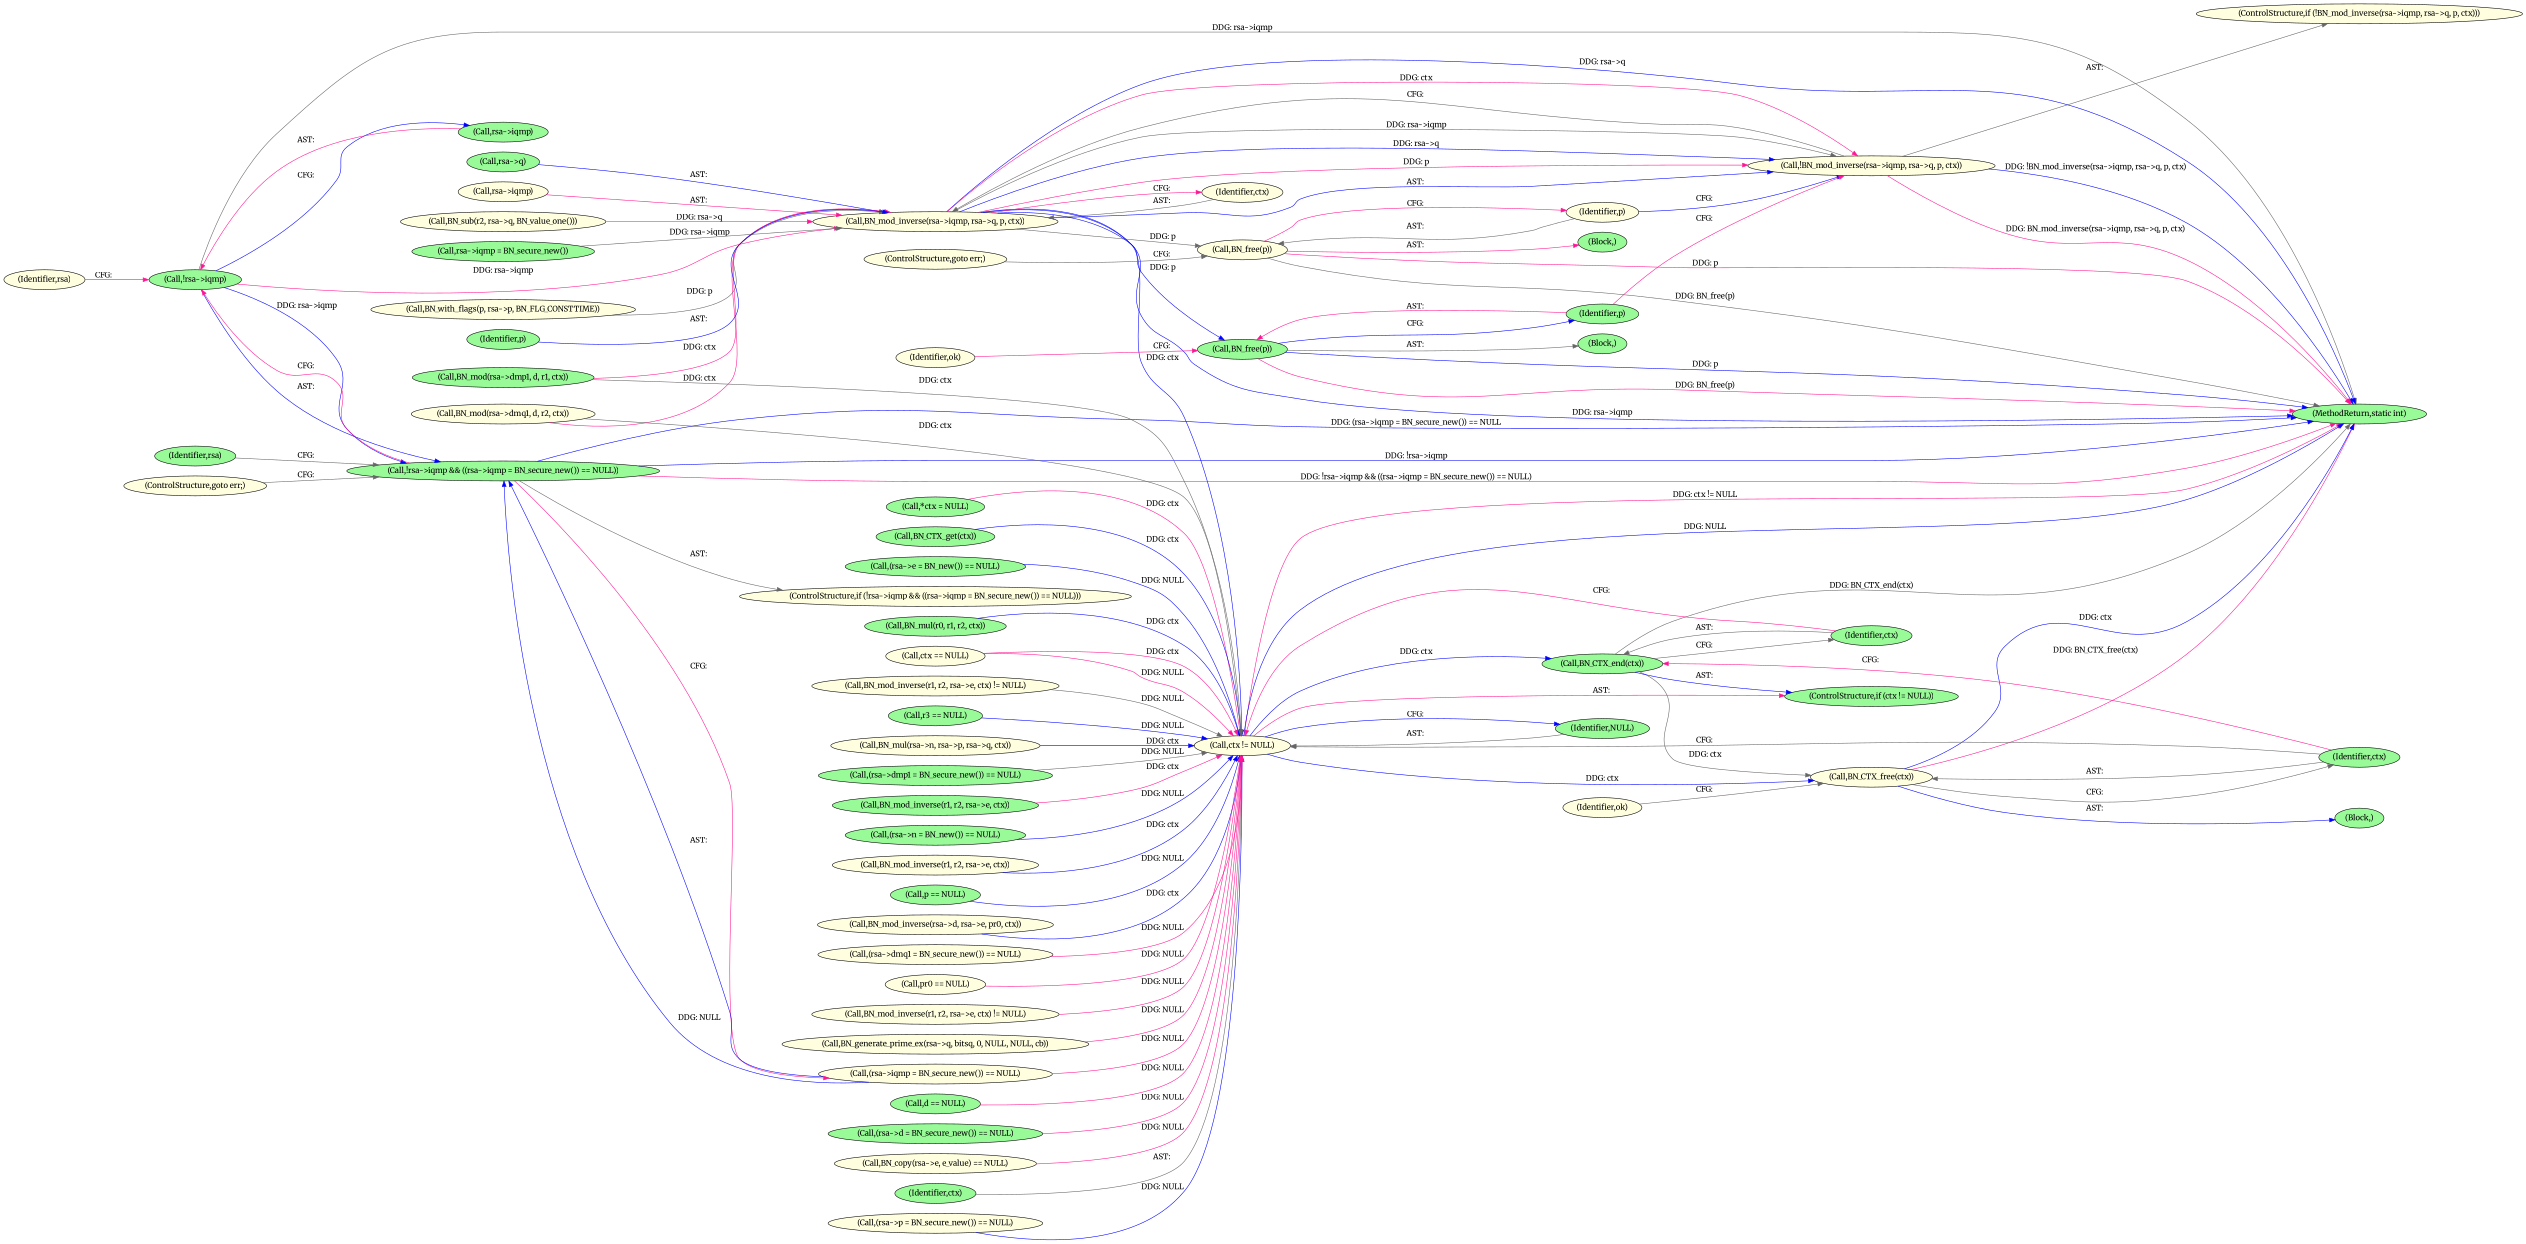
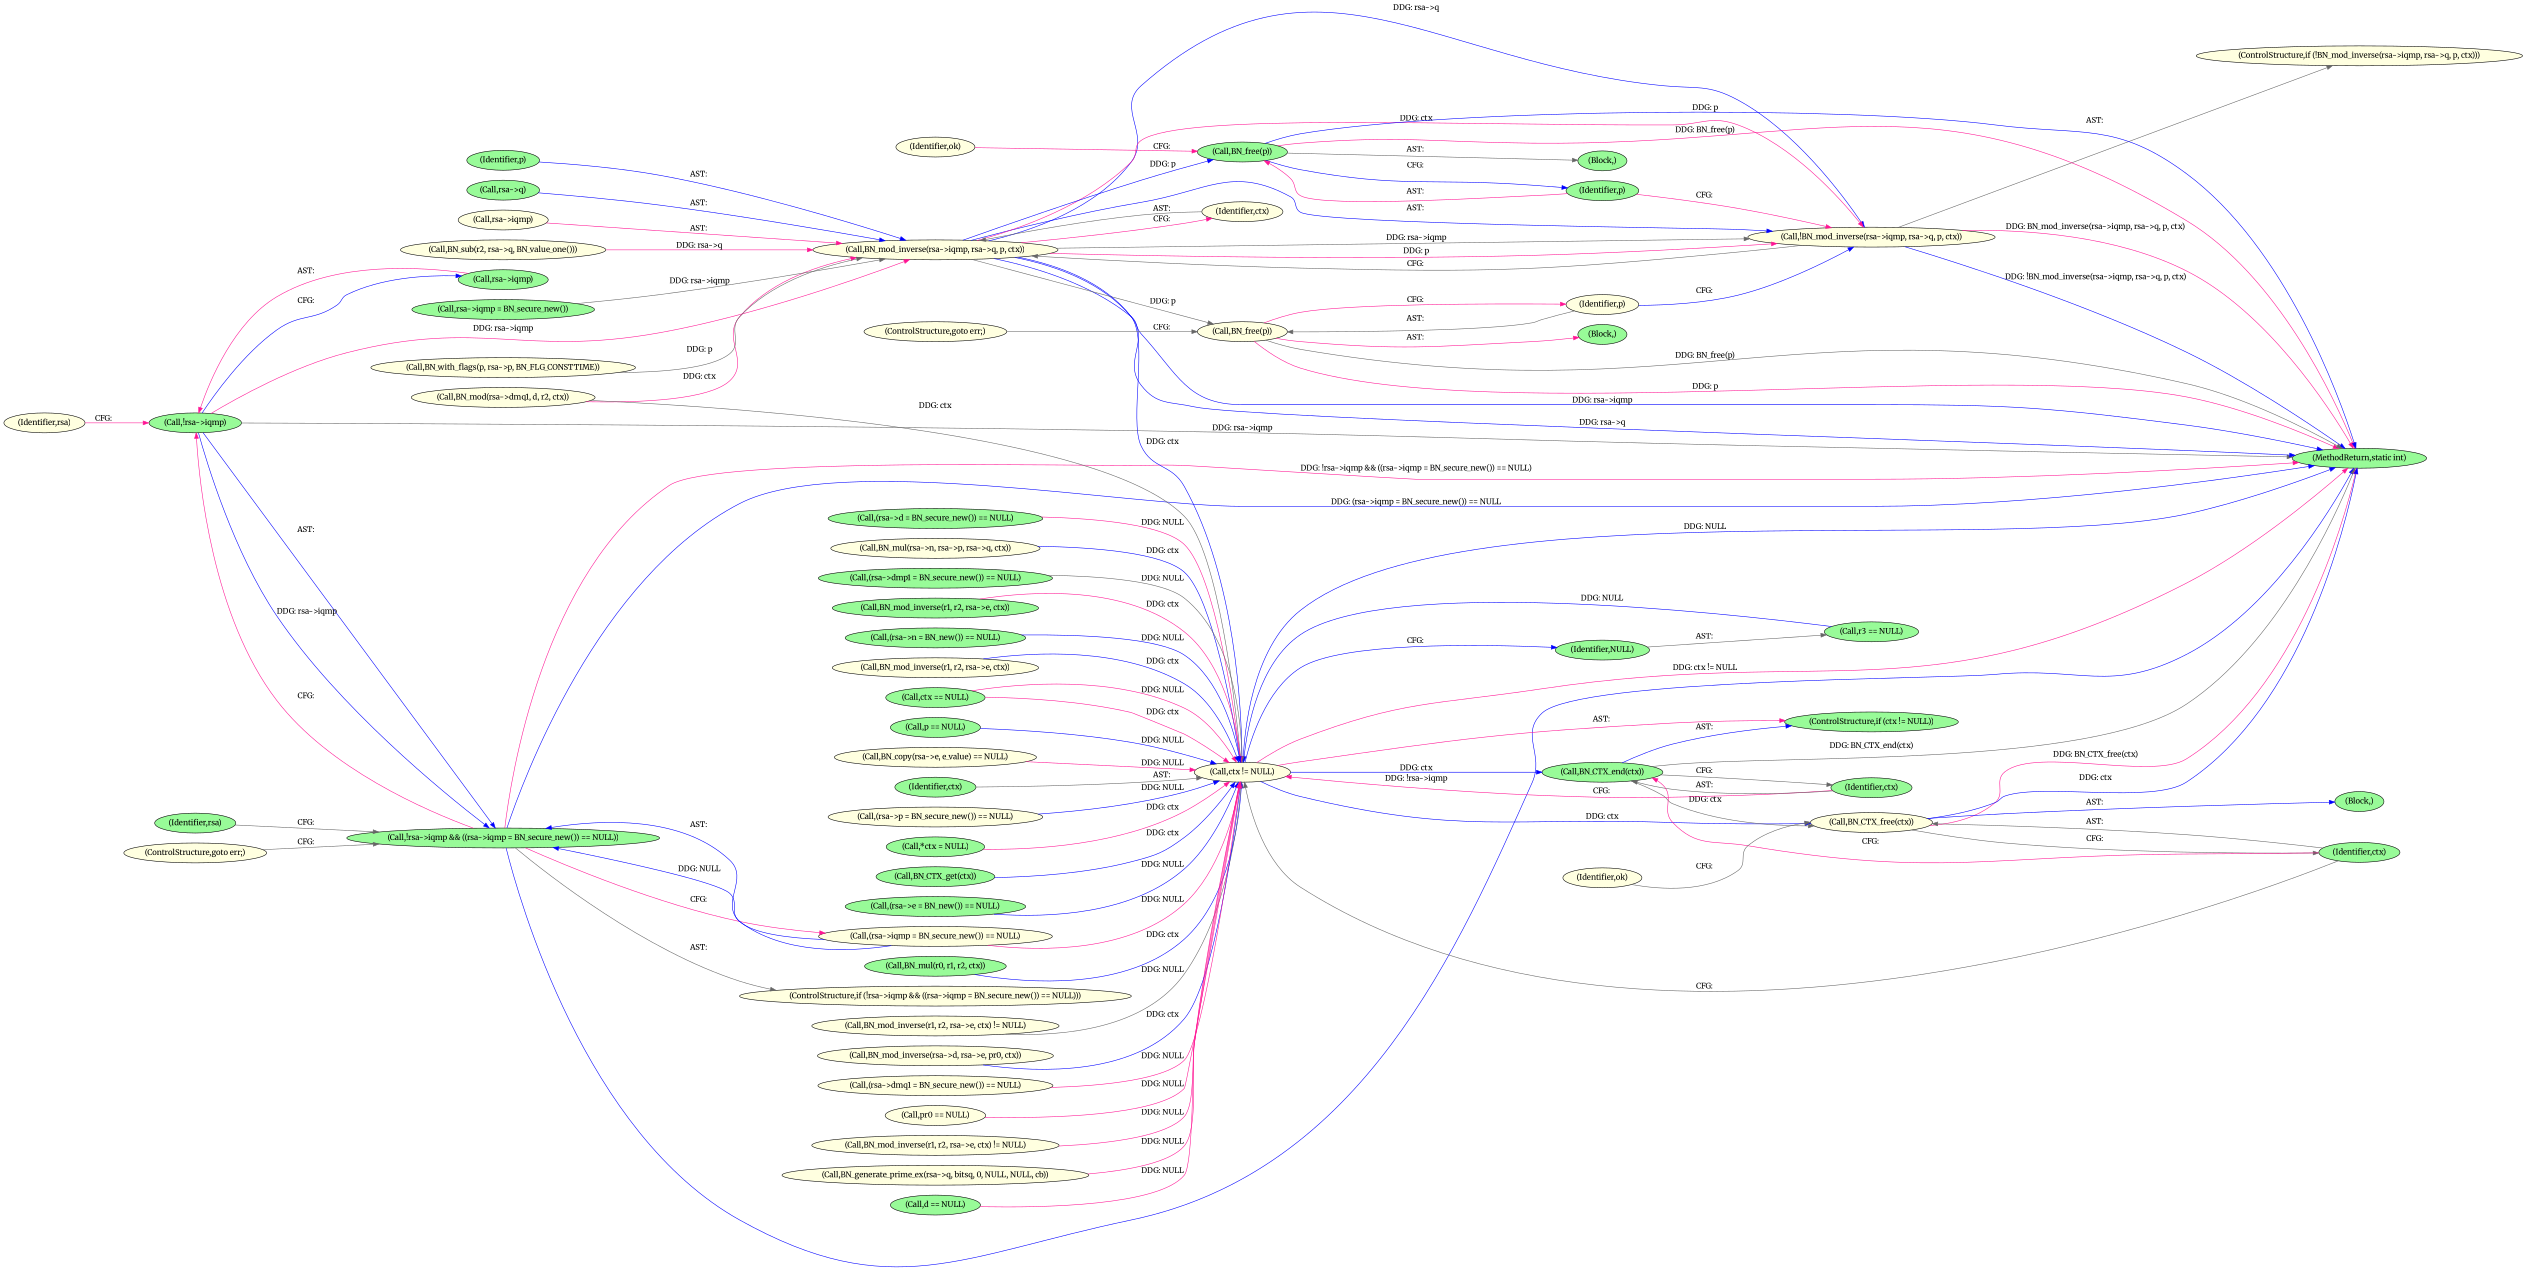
  digraph {
    fontname=Merriweather
    rankdir=LR
    node [fillcolor=palegreen fontname=Merriweather style=filled]
    edge [color=deeppink fontname=Merriweather]
    n1 [label="(Call,!rsa->iqmp)"]
    n2 [label="(Call,!rsa->iqmp && ((rsa->iqmp = BN_secure_new()) == NULL))"]
    n3 [fillcolor=lightyellow label="(Call,BN_mod_inverse(rsa->iqmp, rsa->q, p, ctx))"]
    n4 [label="(MethodReturn,static int)"]
    n5 [label="(Call,rsa->iqmp)"]
    n6 [fillcolor=lightyellow label="(Call,(rsa->iqmp = BN_secure_new()) == NULL)"]
    n7 [fillcolor=lightyellow label="(ControlStructure,if (!rsa->iqmp && ((rsa->iqmp = BN_secure_new()) == NULL)))"]
    n8 [fillcolor=lightyellow label="(Call,!BN_mod_inverse(rsa->iqmp, rsa->q, p, ctx))"]
    n9 [fillcolor=lightyellow label="(Call,BN_free(p))"]
    n10 [label="(Call,BN_free(p))"]
    n11 [fillcolor=lightyellow label="(Call,ctx != NULL)"]
    n12 [fillcolor=lightyellow label="(Identifier,ctx)"]
    n13 [fillcolor=lightyellow label="(ControlStructure,if (!BN_mod_inverse(rsa->iqmp, rsa->q, p, ctx)))"]
    n14 [label="(Block,)"]
    n15 [fillcolor=lightyellow label="(Identifier,p)"]
    n16 [label="(Block,)"]
    n17 [label="(Identifier,p)"]
    n18 [label="(Call,BN_CTX_end(ctx))"]
    n19 [fillcolor=lightyellow label="(Call,BN_CTX_free(ctx))"]
    n20 [label="(Identifier,NULL)"]
    n21 [label="(ControlStructure,if (ctx != NULL))"]
    n22 [label="(Identifier,ctx)"]
    n23 [label="(Block,)"]
    n24 [label="(Identifier,ctx)"]
    n25 [fillcolor=lightyellow label="(Call,BN_copy(rsa->e, e_value) == NULL)"]
    n26 [label="(Call,rsa->q)"]
    n27 [fillcolor=lightyellow label="(Call,rsa->iqmp)"]
    n28 [fillcolor=lightyellow label="(Call,BN_sub(r2, rsa->q, BN_value_one()))"]
    n29 [fillcolor=lightyellow label="(ControlStructure,goto err;)"]
    n30 [label="(Identifier,ctx)"]
    n31 [fillcolor=lightyellow label="(Call,(rsa->p = BN_secure_new()) == NULL)"]
    n32 [fillcolor=lightyellow label="(Identifier,rsa)"]
    n33 [fillcolor=lightyellow label="(Identifier,ok)"]
    n34 [label="(Call,*ctx = NULL)"]
    n35 [label="(Identifier,rsa)"]
    n36 [label="(Call,BN_CTX_get(ctx))"]
    n37 [label="(Call,(rsa->e = BN_new()) == NULL)"]
-   n38 [label="(Call,BN_mod(rsa->dmp1, d, r1, ctx))"]
    n39 [label="(Call,BN_mul(r0, r1, r2, ctx))"]
-   n40 [fillcolor=lightyellow label="(Call,ctx == NULL)"]
+   n40 [label="(Call,ctx == NULL)"]
    n41 [fillcolor=lightyellow label="(Call,BN_mod_inverse(r1, r2, rsa->e, ctx) != NULL)"]
    n42 [label="(Call,r3 == NULL)"]
    n43 [fillcolor=lightyellow label="(ControlStructure,goto err;)"]
    n44 [fillcolor=lightyellow label="(Call,BN_mod(rsa->dmq1, d, r2, ctx))"]
    n45 [label="(Call,d == NULL)"]
    n46 [label="(Call,(rsa->d = BN_secure_new()) == NULL)"]
    n47 [fillcolor=lightyellow label="(Call,BN_mul(rsa->n, rsa->p, rsa->q, ctx))"]
    n48 [label="(Call,(rsa->dmp1 = BN_secure_new()) == NULL)"]
    n49 [fillcolor=lightyellow label="(Identifier,ok)"]
    n50 [label="(Call,BN_mod_inverse(r1, r2, rsa->e, ctx))"]
    n51 [label="(Call,(rsa->n = BN_new()) == NULL)"]
    n52 [fillcolor=lightyellow label="(Call,BN_mod_inverse(r1, r2, rsa->e, ctx))"]
    n53 [label="(Call,p == NULL)"]
    n54 [fillcolor=lightyellow label="(Call,BN_mod_inverse(rsa->d, rsa->e, pr0, ctx))"]
    n55 [fillcolor=lightyellow label="(Call,(rsa->dmq1 = BN_secure_new()) == NULL)"]
    n56 [fillcolor=lightyellow label="(Call,pr0 == NULL)"]
    n57 [label="(Call,rsa->iqmp = BN_secure_new())"]
    n58 [fillcolor=lightyellow label="(Call,BN_mod_inverse(r1, r2, rsa->e, ctx) != NULL)"]
    n59 [fillcolor=lightyellow label="(Call,BN_with_flags(p, rsa->p, BN_FLG_CONSTTIME))"]
    n60 [label="(Identifier,p)"]
    n61 [fillcolor=lightyellow label="(Call,BN_generate_prime_ex(rsa->q, bitsq, 0, NULL, NULL, cb))"]
    n1 -> n2 [color=blue label="AST: "]
    n1 -> n2 [color=blue label="DDG: rsa->iqmp"]
    n1 -> n3 [label="DDG: rsa->iqmp"]
    n1 -> n4 [color=gray40 label="DDG: rsa->iqmp"]
    n1 -> n5 [color=blue label="CFG: "]
    n2 -> n1 [label="CFG: "]
    n2 -> n4 [label="DDG: !rsa->iqmp && ((rsa->iqmp = BN_secure_new()) == NULL)"]
    n2 -> n4 [color=blue label="DDG: (rsa->iqmp = BN_secure_new()) == NULL"]
    n2 -> n4 [color=blue label="DDG: !rsa->iqmp"]
    n2 -> n6 [label="CFG: "]
    n2 -> n7 [color=gray40 label="AST: "]
    n3 -> n4 [color=blue label="DDG: rsa->iqmp"]
    n3 -> n4 [color=blue label="DDG: rsa->q"]
    n3 -> n8 [color=blue label="AST: "]
    n3 -> n8 [color=gray40 label="DDG: rsa->iqmp"]
    n3 -> n8 [color=blue label="DDG: rsa->q"]
    n3 -> n8 [label="DDG: p"]
    n3 -> n8 [label="DDG: ctx"]
    n3 -> n9 [color=gray40 label="DDG: p"]
    n3 -> n10 [color=blue label="DDG: p"]
    n3 -> n11 [color=blue label="DDG: ctx"]
    n3 -> n12 [label="CFG: "]
    n5 -> n1 [label="AST: "]
    n6 -> n2 [color=blue label="AST: "]
    n6 -> n2 [color=blue label="DDG: NULL"]
    n6 -> n11 [label="DDG: NULL"]
    n8 -> n3 [color=gray40 label="CFG: "]
    n8 -> n4 [color=blue label="DDG: !BN_mod_inverse(rsa->iqmp, rsa->q, p, ctx)"]
    n8 -> n4 [label="DDG: BN_mod_inverse(rsa->iqmp, rsa->q, p, ctx)"]
    n8 -> n13 [color=gray40 label="AST: "]
    n9 -> n4 [label="DDG: p"]
    n9 -> n4 [color=gray40 label="DDG: BN_free(p)"]
    n9 -> n14 [label="AST: "]
    n9 -> n15 [label="CFG: "]
    n10 -> n4 [label="DDG: BN_free(p)"]
    n10 -> n4 [color=blue label="DDG: p"]
    n10 -> n16 [color=gray40 label="AST: "]
    n10 -> n17 [color=blue label="CFG: "]
    n11 -> n4 [label="DDG: ctx != NULL"]
    n11 -> n4 [color=blue label="DDG: NULL"]
    n11 -> n18 [color=blue label="DDG: ctx"]
    n11 -> n19 [color=blue label="DDG: ctx"]
    n11 -> n20 [color=blue label="CFG: "]
    n11 -> n21 [label="AST: "]
    n12 -> n3 [color=gray40 label="AST: "]
    n15 -> n8 [color=blue label="CFG: "]
    n15 -> n9 [color=gray40 label="AST: "]
    n17 -> n8 [label="CFG: "]
    n17 -> n10 [label="AST: "]
    n18 -> n4 [color=gray40 label="DDG: BN_CTX_end(ctx)"]
    n18 -> n19 [color=gray40 label="DDG: ctx"]
    n18 -> n21 [color=blue label="AST: "]
    n18 -> n22 [color=gray40 label="CFG: "]
    n19 -> n4 [label="DDG: BN_CTX_free(ctx)"]
    n19 -> n4 [color=blue label="DDG: ctx"]
    n19 -> n23 [color=blue label="AST: "]
    n19 -> n24 [color=gray40 label="CFG: "]
-   n20 -> n11 [color=gray40 label="AST: "]
+   n20 -> n42 [color=gray40 label="AST: "]
    n22 -> n11 [label="CFG: "]
    n22 -> n18 [color=gray40 label="AST: "]
    n24 -> n11 [color=gray40 label="CFG: "]
    n24 -> n18 [label="CFG: "]
    n24 -> n19 [color=gray40 label="AST: "]
    n25 -> n11 [label="DDG: NULL"]
    n26 -> n3 [color=blue label="AST: "]
    n27 -> n3 [label="AST: "]
    n28 -> n3 [label="DDG: rsa->q"]
    n29 -> n9 [color=gray40 label="CFG: "]
    n30 -> n11 [color=gray40 label="AST: "]
    n31 -> n11 [color=blue label="DDG: NULL"]
    n32 -> n1 [label="CFG: "]
    n33 -> n19 [color=gray40 label="CFG: "]
    n34 -> n11 [label="DDG: ctx"]
    n35 -> n2 [color=gray40 label="CFG: "]
    n36 -> n11 [color=blue label="DDG: ctx"]
    n37 -> n11 [color=blue label="DDG: NULL"]
-   n38 -> n3 [label="DDG: ctx"]
-   n38 -> n11 [color=gray40 label="DDG: ctx"]
    n39 -> n11 [color=blue label="DDG: ctx"]
    n40 -> n11 [label="DDG: ctx"]
    n40 -> n11 [label="DDG: NULL"]
    n41 -> n11 [color=gray40 label="DDG: NULL"]
    n42 -> n11 [color=blue label="DDG: NULL"]
    n43 -> n2 [color=gray40 label="CFG: "]
    n44 -> n3 [label="DDG: ctx"]
    n44 -> n11 [color=gray40 label="DDG: ctx"]
    n45 -> n11 [label="DDG: NULL"]
    n46 -> n11 [label="DDG: NULL"]
    n47 -> n11 [color=blue label="DDG: ctx"]
    n48 -> n11 [color=gray40 label="DDG: NULL"]
    n49 -> n10 [label="CFG: "]
    n50 -> n11 [label="DDG: ctx"]
    n51 -> n11 [color=blue label="DDG: NULL"]
    n52 -> n11 [color=blue label="DDG: ctx"]
    n53 -> n11 [color=blue label="DDG: NULL"]
    n54 -> n11 [color=blue label="DDG: ctx"]
    n55 -> n11 [label="DDG: NULL"]
    n56 -> n11 [label="DDG: NULL"]
    n57 -> n3 [color=gray40 label="DDG: rsa->iqmp"]
    n58 -> n11 [label="DDG: NULL"]
    n59 -> n3 [color=gray40 label="DDG: p"]
    n60 -> n3 [color=blue label="AST: "]
    n61 -> n11 [label="DDG: NULL"]
  }
